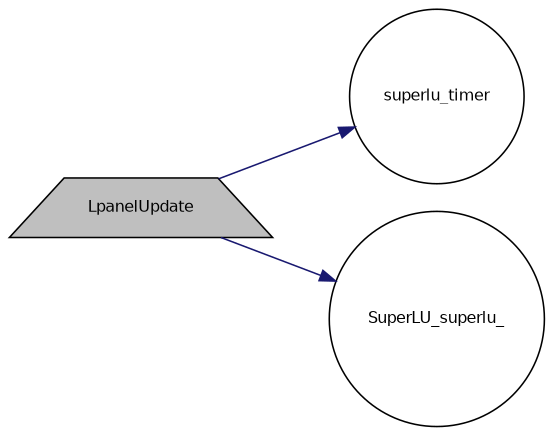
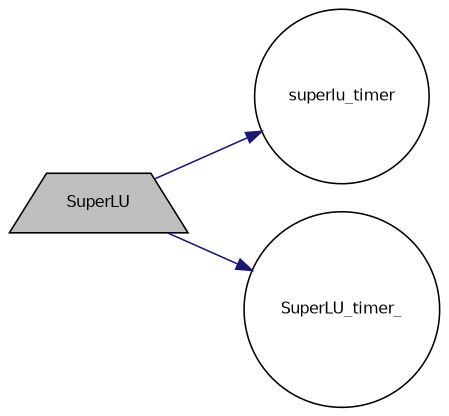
  digraph {
    rankdir=LR
    node [color=black fillcolor=white fontname=Helvetica fontsize=10 shape=circle style=filled]
    edge [color=midnightblue fontname=Helvetica fontsize=10 labelfontname=Helvetica labelfontsize=10 style=solid]
-   n1 [fillcolor=grey75 fontcolor=black height=0.2 label=LpanelUpdate shape=trapezium width=0.4]
+   n1 [fillcolor=grey75 fontcolor=black height=0.2 label=SuperLU shape=trapezium width=0.4]
    n2 [height=0.2 label=superlu_timer width=0.4]
-   n3 [height=0.2 label=SuperLU_superlu_ width=0.4]
+   n3 [height=0.2 label=SuperLU_timer_ width=0.4]
    n1 -> n2
    n1 -> n3
  }
